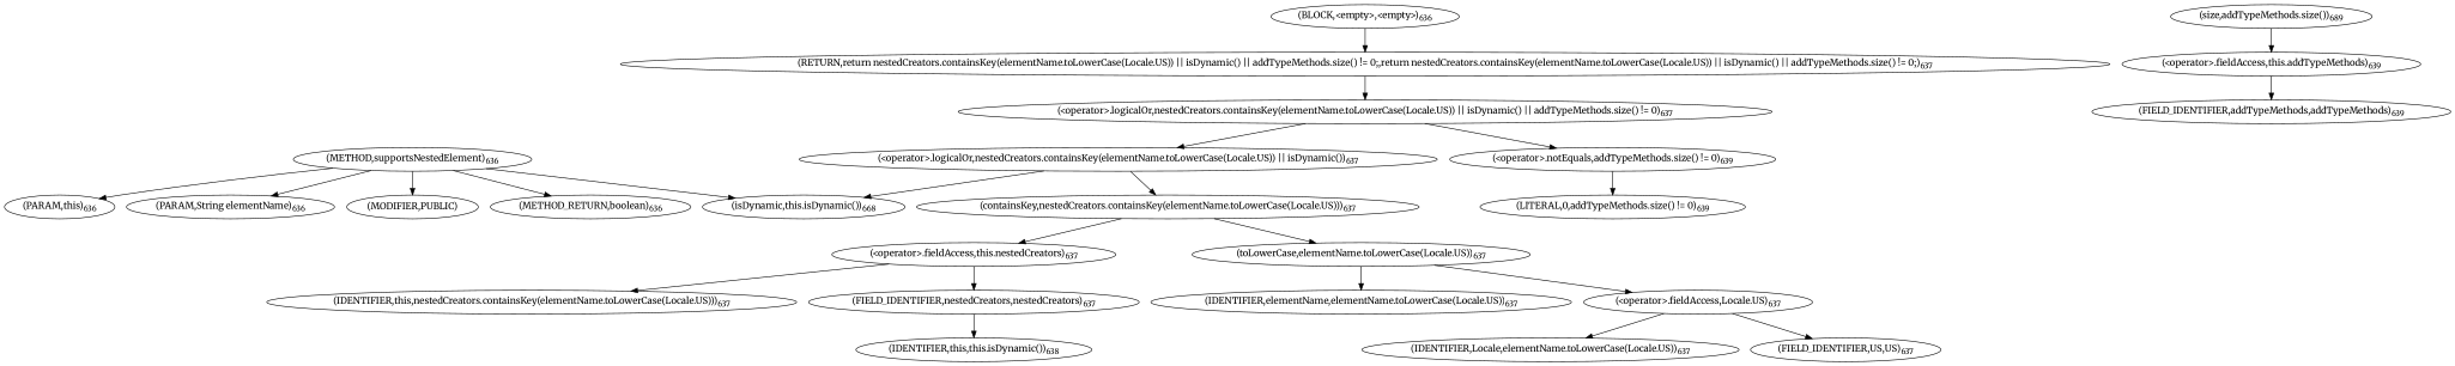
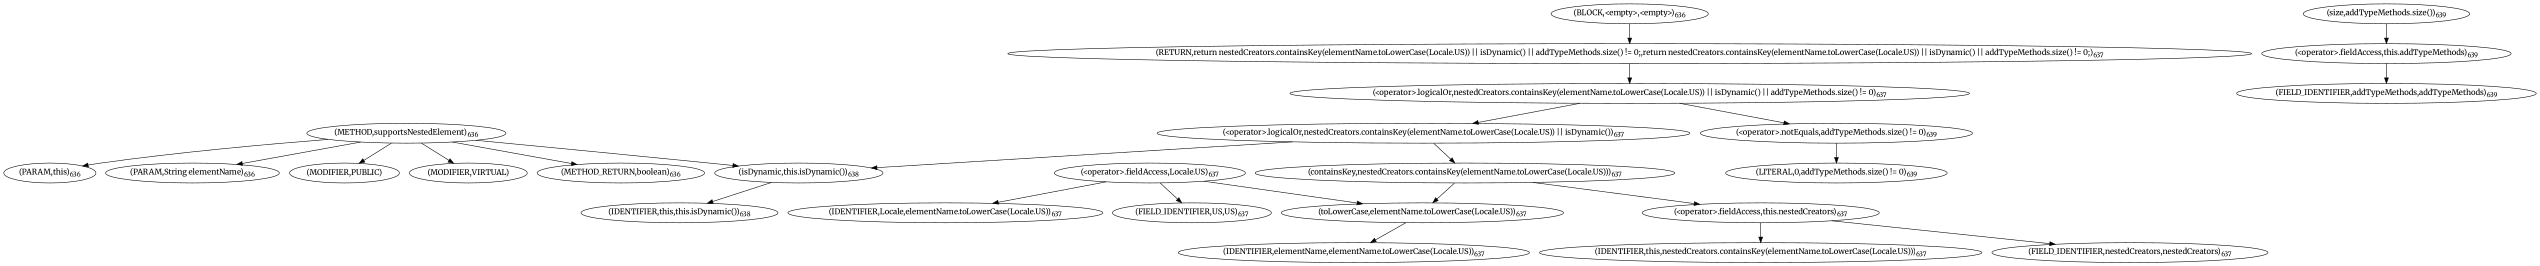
  digraph {
    fontname=Merriweather
    node [fontname=Merriweather]
    edge [fontname=Merriweather]
    n1 [label=<(METHOD,supportsNestedElement)<SUB>636</SUB>>]
    n2 [label=<(PARAM,this)<SUB>636</SUB>>]
    n3 [label=<(PARAM,String elementName)<SUB>636</SUB>>]
    n4 [label=<(MODIFIER,PUBLIC)>]
+   n5 [label=<(MODIFIER,VIRTUAL)>]
    n6 [label=<(METHOD_RETURN,boolean)<SUB>636</SUB>>]
-   n7 [label=<(isDynamic,this.isDynamic())<SUB>668</SUB>>]
+   n7 [label=<(isDynamic,this.isDynamic())<SUB>638</SUB>>]
    n8 [label=<(BLOCK,&lt;empty&gt;,&lt;empty&gt;)<SUB>636</SUB>>]
    n9 [label=<(RETURN,return nestedCreators.containsKey(elementName.toLowerCase(Locale.US)) || isDynamic() || addTypeMethods.size() != 0;,return nestedCreators.containsKey(elementName.toLowerCase(Locale.US)) || isDynamic() || addTypeMethods.size() != 0;)<SUB>637</SUB>>]
    n10 [label=<(&lt;operator&gt;.logicalOr,nestedCreators.containsKey(elementName.toLowerCase(Locale.US)) || isDynamic() || addTypeMethods.size() != 0)<SUB>637</SUB>>]
    n11 [label=<(&lt;operator&gt;.logicalOr,nestedCreators.containsKey(elementName.toLowerCase(Locale.US)) || isDynamic())<SUB>637</SUB>>]
    n12 [label=<(&lt;operator&gt;.notEquals,addTypeMethods.size() != 0)<SUB>639</SUB>>]
    n13 [label=<(containsKey,nestedCreators.containsKey(elementName.toLowerCase(Locale.US)))<SUB>637</SUB>>]
    n14 [label=<(LITERAL,0,addTypeMethods.size() != 0)<SUB>639</SUB>>]
    n15 [label=<(&lt;operator&gt;.fieldAccess,this.nestedCreators)<SUB>637</SUB>>]
    n16 [label=<(toLowerCase,elementName.toLowerCase(Locale.US))<SUB>637</SUB>>]
    n17 [label=<(IDENTIFIER,this,this.isDynamic())<SUB>638</SUB>>]
    n18 [label=<(IDENTIFIER,this,nestedCreators.containsKey(elementName.toLowerCase(Locale.US)))<SUB>637</SUB>>]
    n19 [label=<(FIELD_IDENTIFIER,nestedCreators,nestedCreators)<SUB>637</SUB>>]
    n20 [label=<(IDENTIFIER,elementName,elementName.toLowerCase(Locale.US))<SUB>637</SUB>>]
    n21 [label=<(&lt;operator&gt;.fieldAccess,Locale.US)<SUB>637</SUB>>]
    n22 [label=<(IDENTIFIER,Locale,elementName.toLowerCase(Locale.US))<SUB>637</SUB>>]
    n23 [label=<(FIELD_IDENTIFIER,US,US)<SUB>637</SUB>>]
-   n24 [label=<(size,addTypeMethods.size())<SUB>689</SUB>>]
+   n24 [label=<(size,addTypeMethods.size())<SUB>639</SUB>>]
    n25 [label=<(&lt;operator&gt;.fieldAccess,this.addTypeMethods)<SUB>639</SUB>>]
    n26 [label=<(FIELD_IDENTIFIER,addTypeMethods,addTypeMethods)<SUB>639</SUB>>]
    n1 -> n2
    n1 -> n3
    n1 -> n4
+   n1 -> n5
    n1 -> n6
    n1 -> n7
-   n19 -> n17
+   n7 -> n17
    n8 -> n9
    n9 -> n10
    n10 -> n11
    n10 -> n12
    n11 -> n7
    n11 -> n13
    n12 -> n14
    n13 -> n15
    n13 -> n16
    n15 -> n18
    n15 -> n19
    n16 -> n20
-   n16 -> n21
+   n21 -> n16
    n21 -> n22
    n21 -> n23
    n24 -> n25
    n25 -> n26
  }
